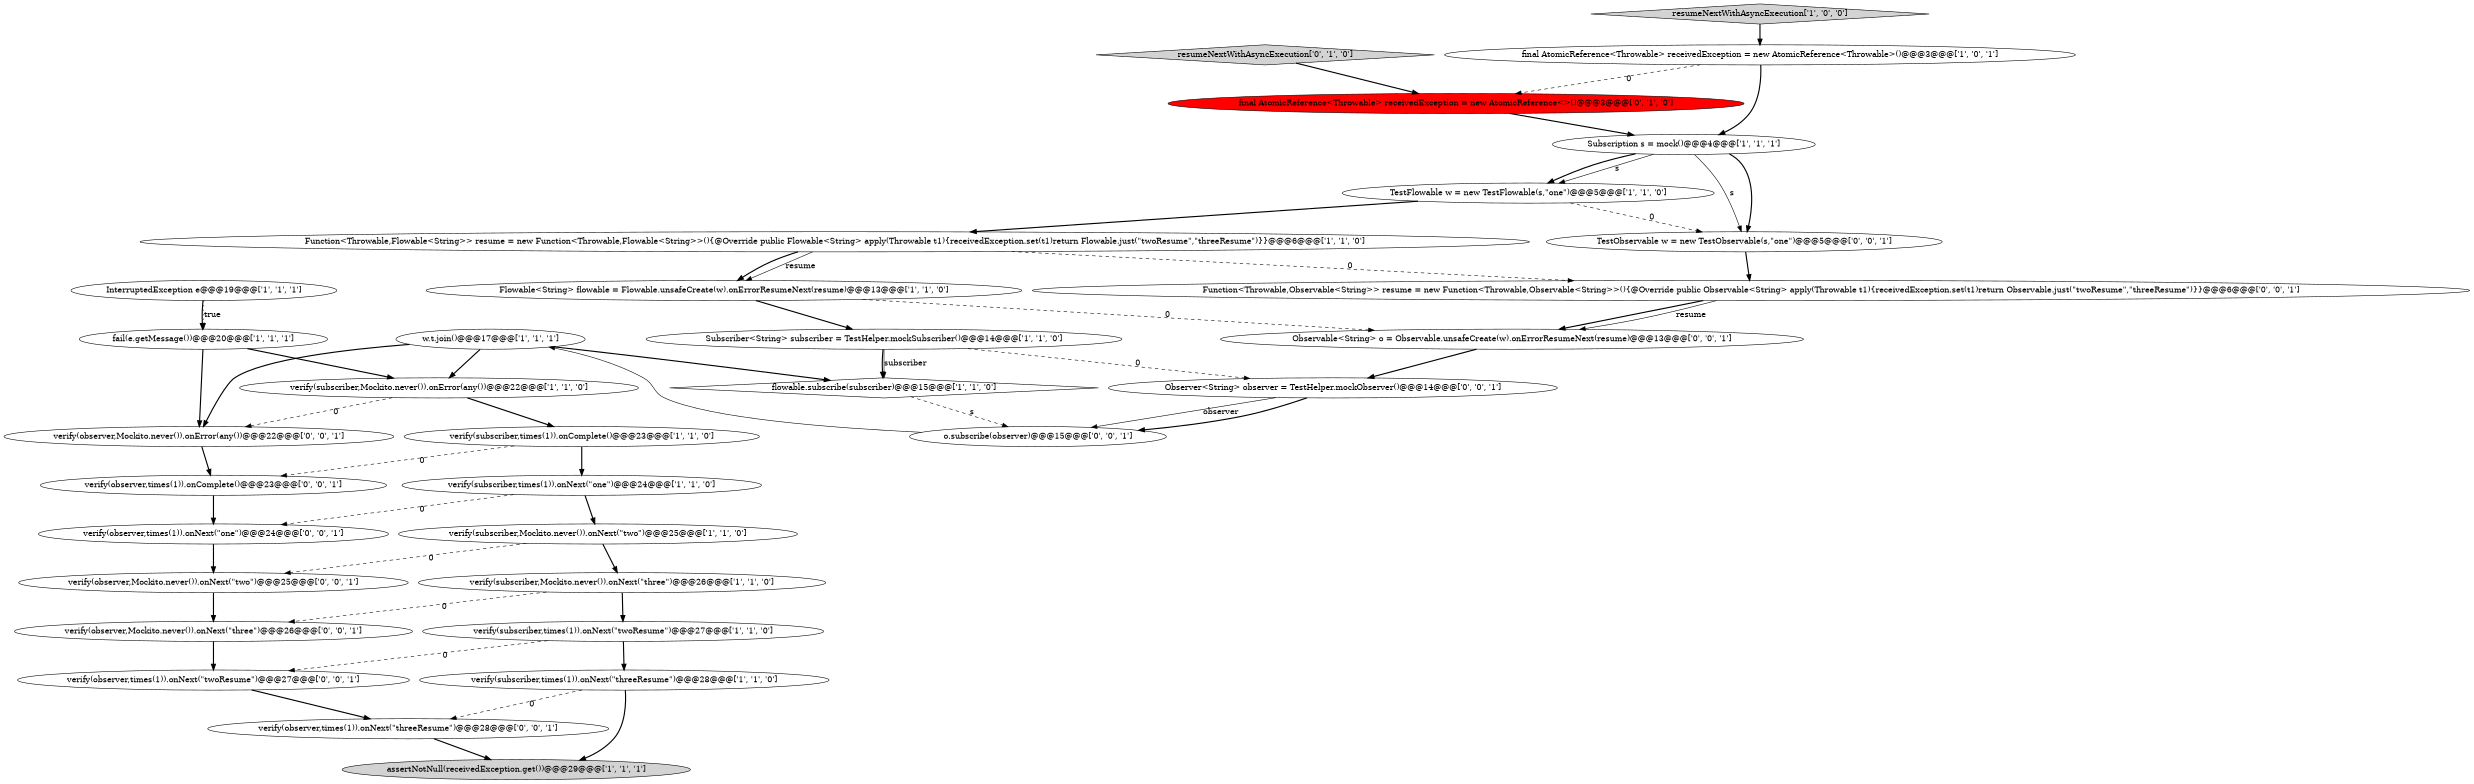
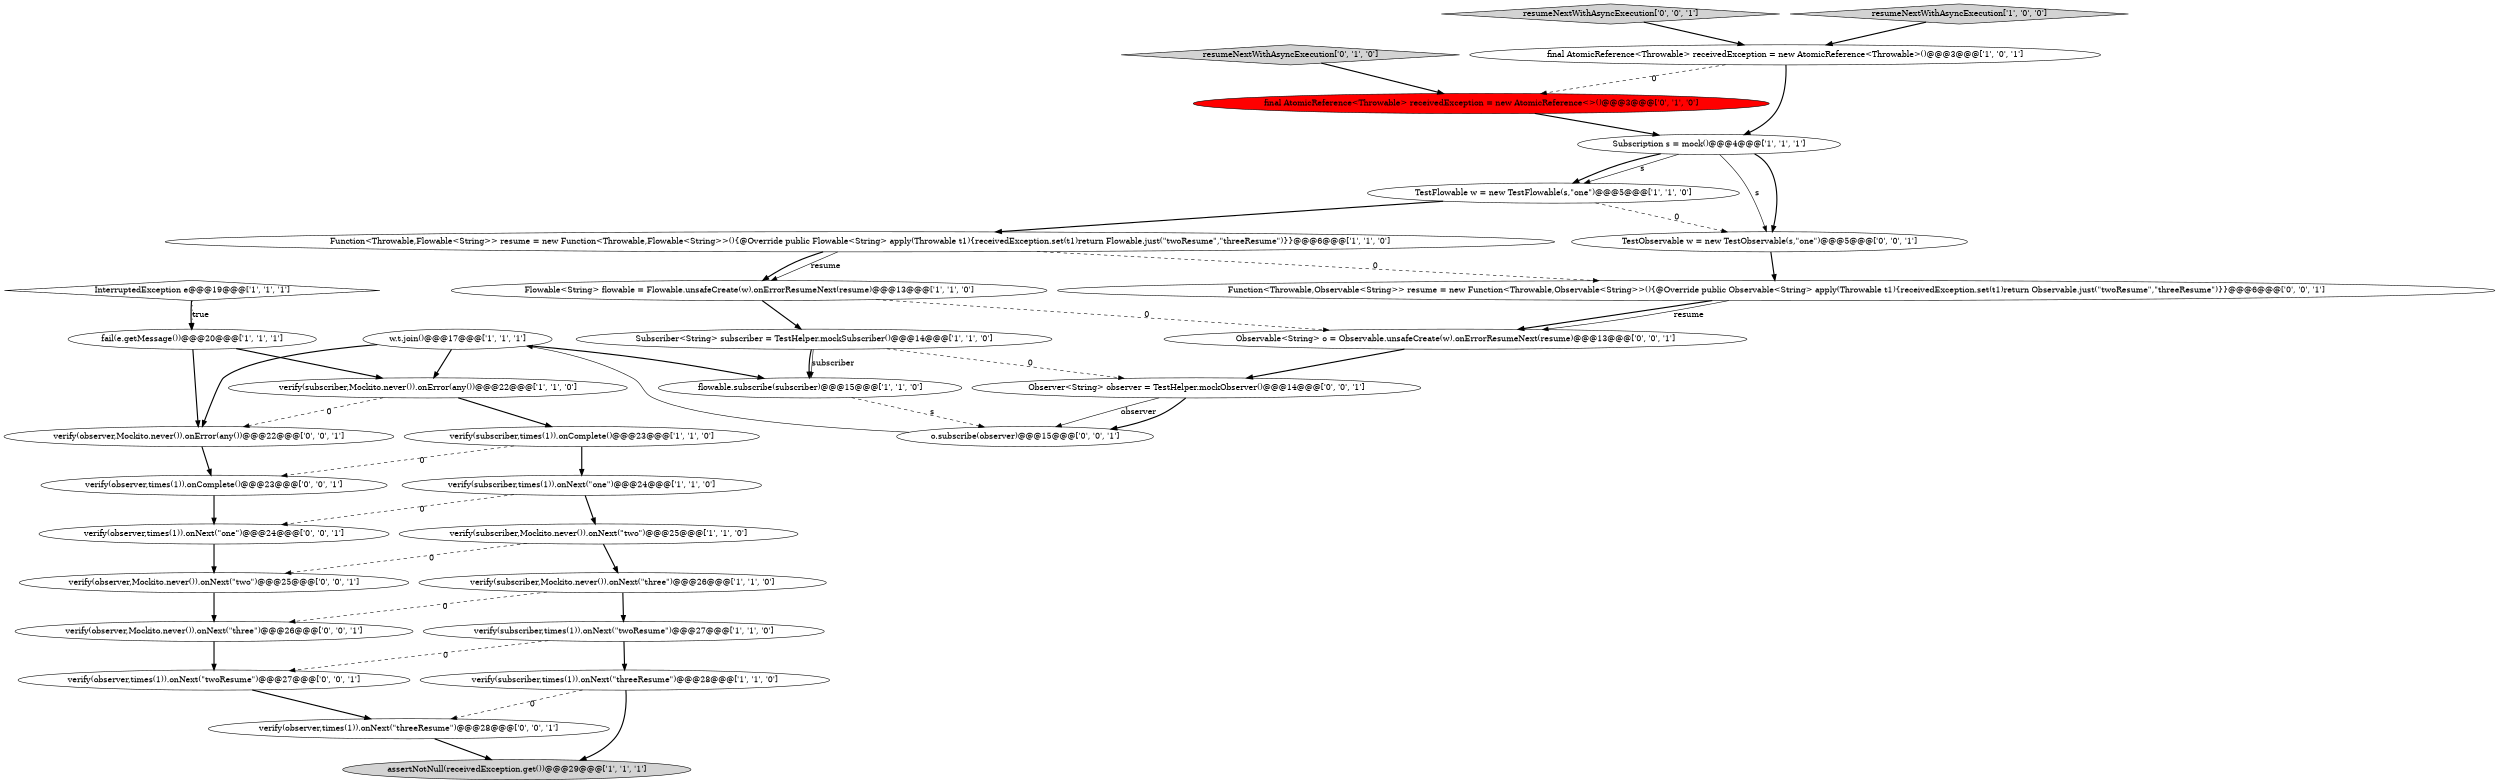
  digraph {
    node [fillcolor=white shape=ellipse style=filled]
    edge [style=bold]
    n1 [fillcolor=lightgray label="assertNotNull(receivedException.get())@@@29@@@['1', '1', '1']"]
    n2 [label="verify(observer,times(1)).onNext(\"one\")@@@24@@@['0', '0', '1']"]
    n3 [label="verify(observer,Mockito.never()).onNext(\"two\")@@@25@@@['0', '0', '1']"]
    n4 [label="verify(observer,Mockito.never()).onNext(\"three\")@@@26@@@['0', '0', '1']"]
    n5 [label="fail(e.getMessage())@@@20@@@['1', '1', '1']"]
    n6 [label="verify(observer,Mockito.never()).onError(any())@@@22@@@['0', '0', '1']"]
    n7 [label="verify(subscriber,Mockito.never()).onError(any())@@@22@@@['1', '1', '0']"]
    n8 [label="verify(observer,times(1)).onComplete()@@@23@@@['0', '0', '1']"]
    n9 [label="verify(subscriber,times(1)).onComplete()@@@23@@@['1', '1', '0']"]
    n10 [label="w.t.join()@@@17@@@['1', '1', '1']"]
-   n11 [label="flowable.subscribe(subscriber)@@@15@@@['1', '1', '0']" shape=diamond]
+   n11 [label="flowable.subscribe(subscriber)@@@15@@@['1', '1', '0']"]
    n12 [label="verify(subscriber,Mockito.never()).onNext(\"two\")@@@25@@@['1', '1', '0']"]
    n13 [label="verify(subscriber,Mockito.never()).onNext(\"three\")@@@26@@@['1', '1', '0']"]
    n14 [label="verify(subscriber,times(1)).onNext(\"twoResume\")@@@27@@@['1', '1', '0']"]
    n15 [label="verify(observer,times(1)).onNext(\"twoResume\")@@@27@@@['0', '0', '1']"]
    n16 [label="verify(subscriber,times(1)).onNext(\"threeResume\")@@@28@@@['1', '1', '0']"]
    n17 [fillcolor=lightgray label="resumeNextWithAsyncExecution['0', '1', '0']" shape=diamond]
    n18 [fillcolor=red label="final AtomicReference<Throwable> receivedException = new AtomicReference<>()@@@3@@@['0', '1', '0']"]
    n19 [label="Subscription s = mock()@@@4@@@['1', '1', '1']"]
    n20 [label="verify(observer,times(1)).onNext(\"threeResume\")@@@28@@@['0', '0', '1']"]
    n21 [label="final AtomicReference<Throwable> receivedException = new AtomicReference<Throwable>()@@@3@@@['1', '0', '1']"]
    n22 [label="TestObservable w = new TestObservable(s,\"one\")@@@5@@@['0', '0', '1']"]
    n23 [label="TestFlowable w = new TestFlowable(s,\"one\")@@@5@@@['1', '1', '0']"]
-   n24 [label="InterruptedException e@@@19@@@['1', '1', '1']"]
+   n24 [label="InterruptedException e@@@19@@@['1', '1', '1']" shape=diamond]
    n25 [label="Function<Throwable,Observable<String>> resume = new Function<Throwable,Observable<String>>(){@Override public Observable<String> apply(Throwable t1){receivedException.set(t1)return Observable.just(\"twoResume\",\"threeResume\")}}@@@6@@@['0', '0', '1']"]
    n26 [label="Function<Throwable,Flowable<String>> resume = new Function<Throwable,Flowable<String>>(){@Override public Flowable<String> apply(Throwable t1){receivedException.set(t1)return Flowable.just(\"twoResume\",\"threeResume\")}}@@@6@@@['1', '1', '0']"]
    n27 [label="Observable<String> o = Observable.unsafeCreate(w).onErrorResumeNext(resume)@@@13@@@['0', '0', '1']"]
    n28 [label="Flowable<String> flowable = Flowable.unsafeCreate(w).onErrorResumeNext(resume)@@@13@@@['1', '1', '0']"]
    n29 [label="Subscriber<String> subscriber = TestHelper.mockSubscriber()@@@14@@@['1', '1', '0']"]
    n30 [label="Observer<String> observer = TestHelper.mockObserver()@@@14@@@['0', '0', '1']"]
    n31 [label="o.subscribe(observer)@@@15@@@['0', '0', '1']"]
    n32 [label="verify(subscriber,times(1)).onNext(\"one\")@@@24@@@['1', '1', '0']"]
+   n33 [fillcolor=lightgray label="resumeNextWithAsyncExecution['0', '0', '1']" shape=diamond]
    n34 [fillcolor=lightgray label="resumeNextWithAsyncExecution['1', '0', '0']" shape=diamond]
    n2 -> n3
    n3 -> n4
    n4 -> n15
    n5 -> n6
    n5 -> n7
    n6 -> n8
    n7 -> n6 [label=0 style=dashed]
    n7 -> n9
    n8 -> n2
    n9 -> n8 [label=0 style=dashed]
    n9 -> n32
    n10 -> n6
    n10 -> n7
    n10 -> n11
    n11 -> n31 [label=s style=dashed]
    n12 -> n3 [label=0 style=dashed]
    n12 -> n13
    n13 -> n4 [label=0 style=dashed]
    n13 -> n14
    n14 -> n15 [label=0 style=dashed]
    n14 -> n16
    n15 -> n20
    n16 -> n1
    n16 -> n20 [label=0 style=dashed]
    n17 -> n18
    n18 -> n19
    n19 -> n22
    n19 -> n22 [label=s style=solid]
    n19 -> n23 [label=s style=solid]
    n19 -> n23
    n20 -> n1
    n21 -> n18 [label=0 style=dashed]
    n21 -> n19
    n22 -> n25
    n23 -> n22 [label=0 style=dashed]
    n23 -> n26
    n24 -> n5
    n24 -> n5 [label=true style=dotted]
    n25 -> n27
    n25 -> n27 [label=resume style=solid]
    n26 -> n25 [label=0 style=dashed]
    n26 -> n28 [label=resume style=solid]
    n26 -> n28
    n27 -> n30
    n28 -> n27 [label=0 style=dashed]
    n28 -> n29
    n29 -> n11 [label=subscriber style=solid]
    n29 -> n11
    n29 -> n30 [label=0 style=dashed]
    n30 -> n31 [label=observer style=solid]
    n30 -> n31
    n31 -> n10 [style=solid]
    n32 -> n2 [label=0 style=dashed]
    n32 -> n12
+   n33 -> n21
    n34 -> n21
  }
